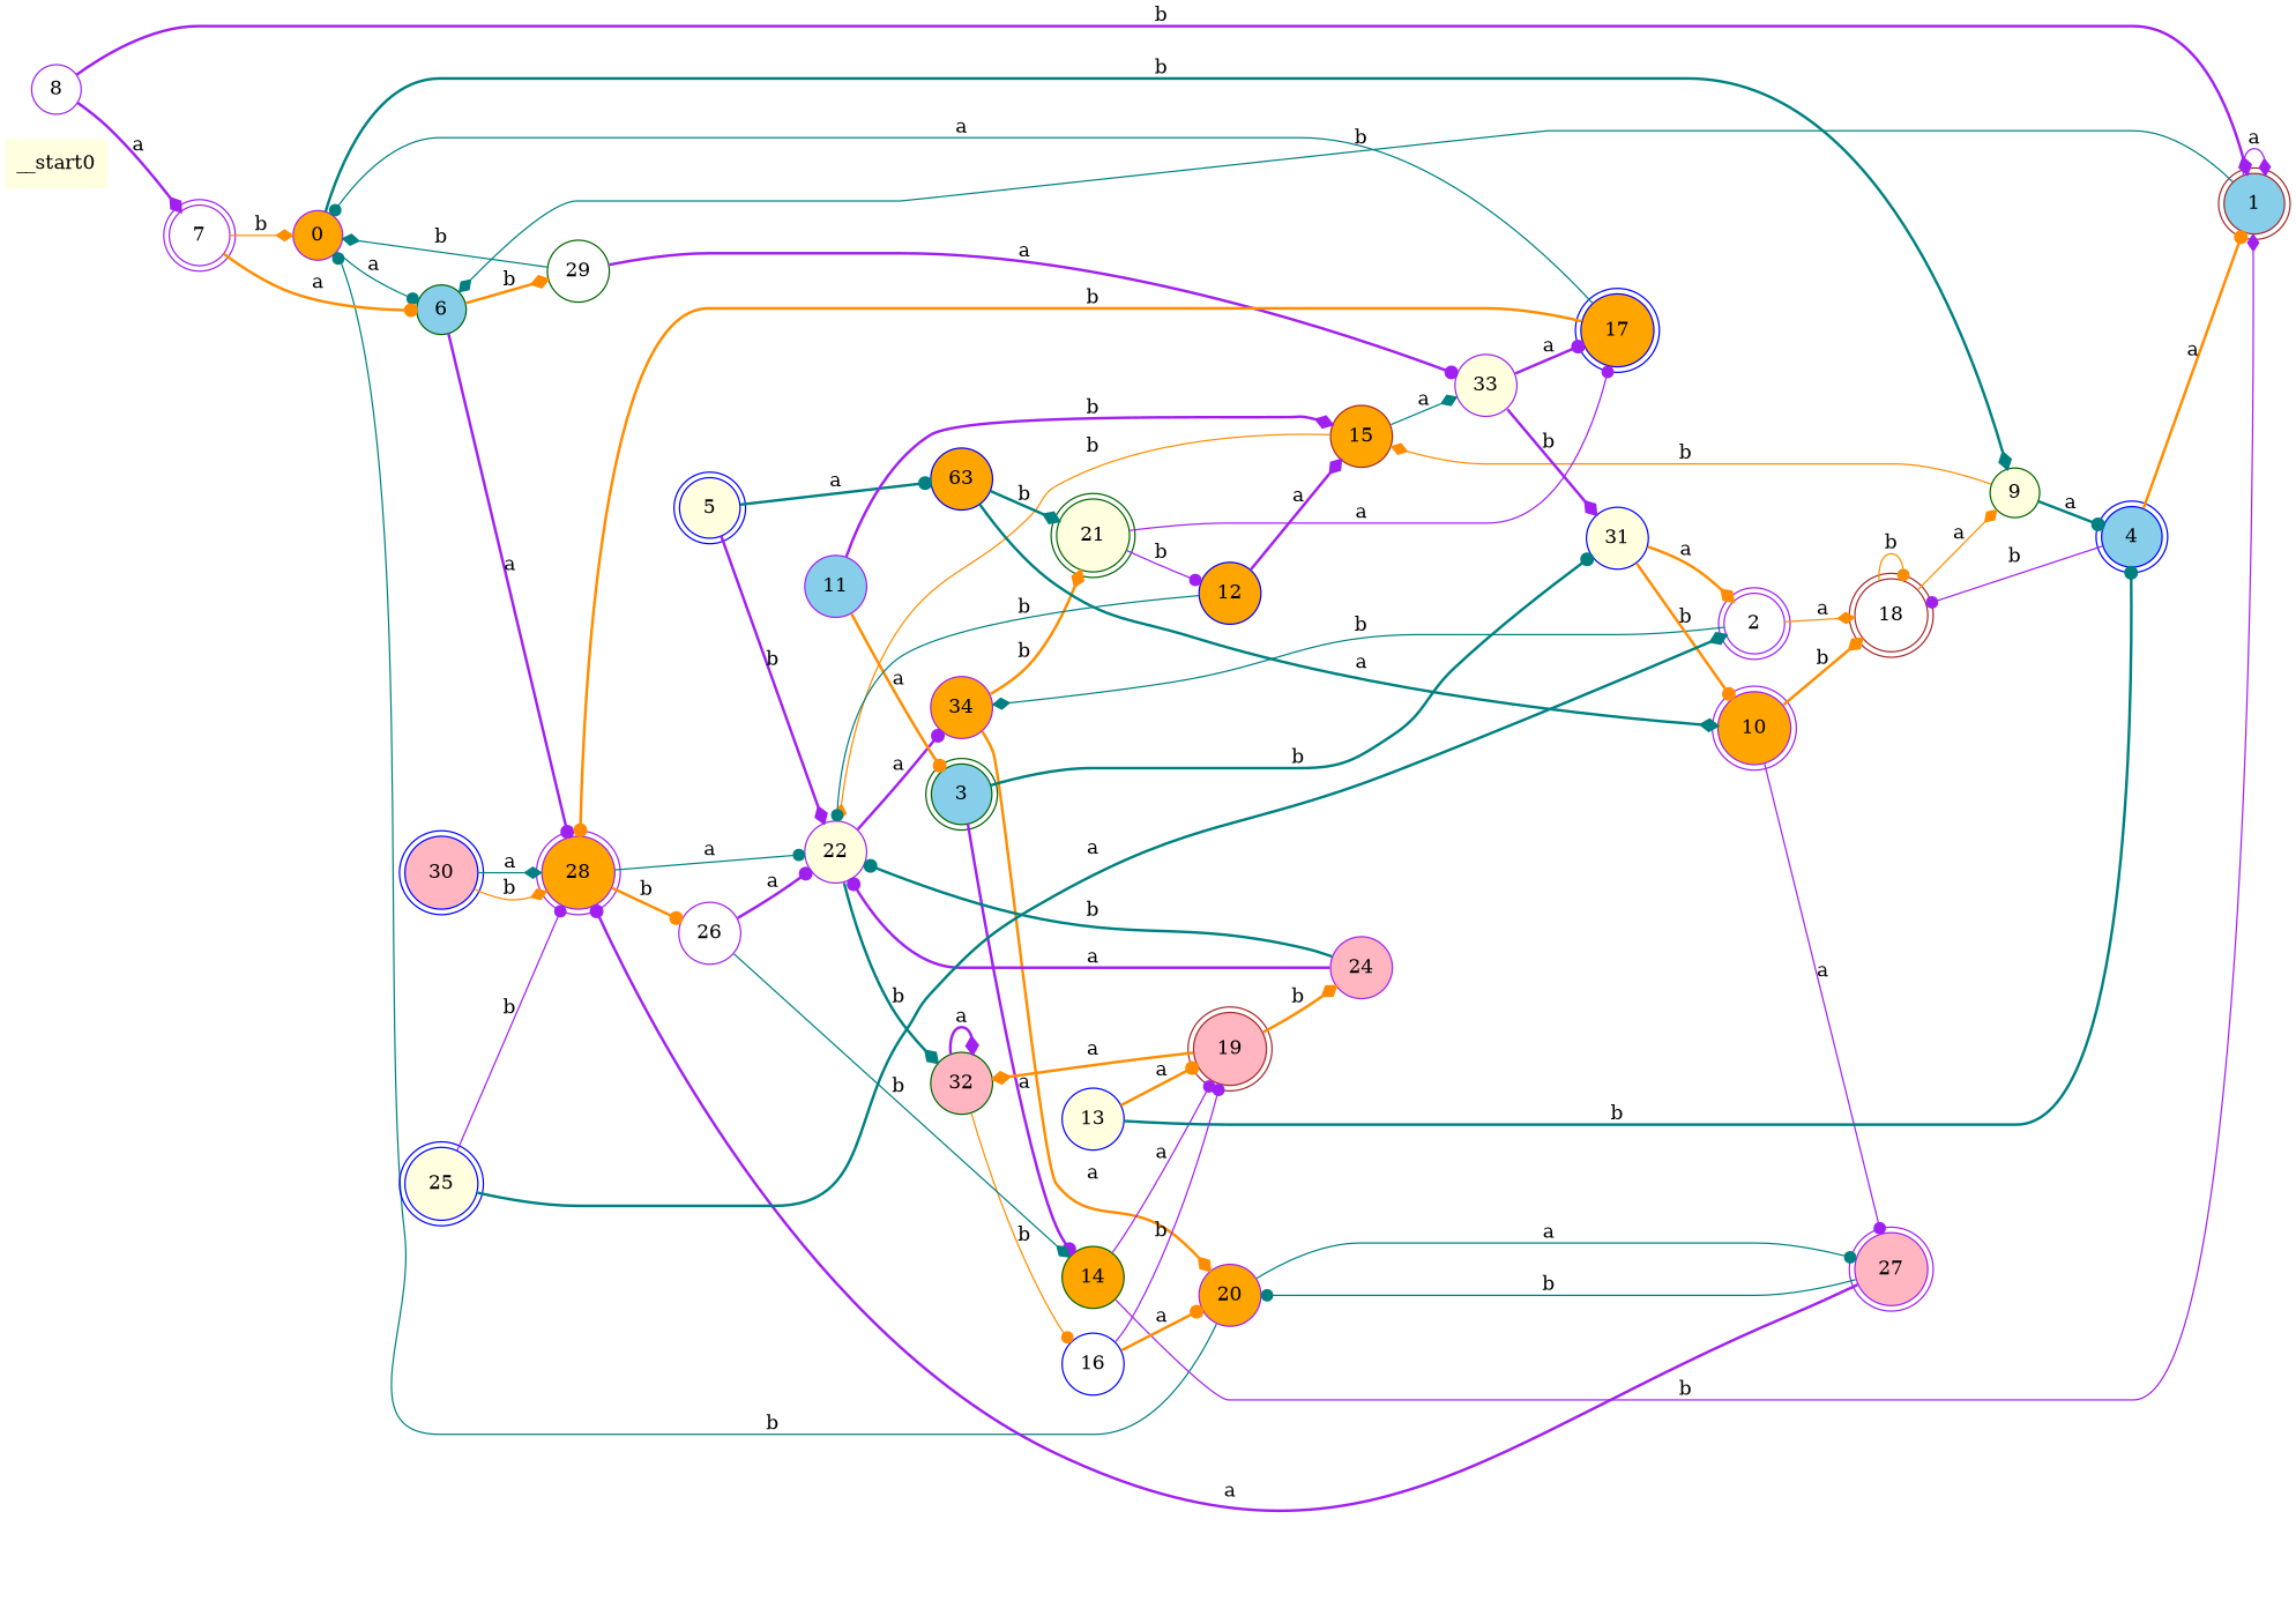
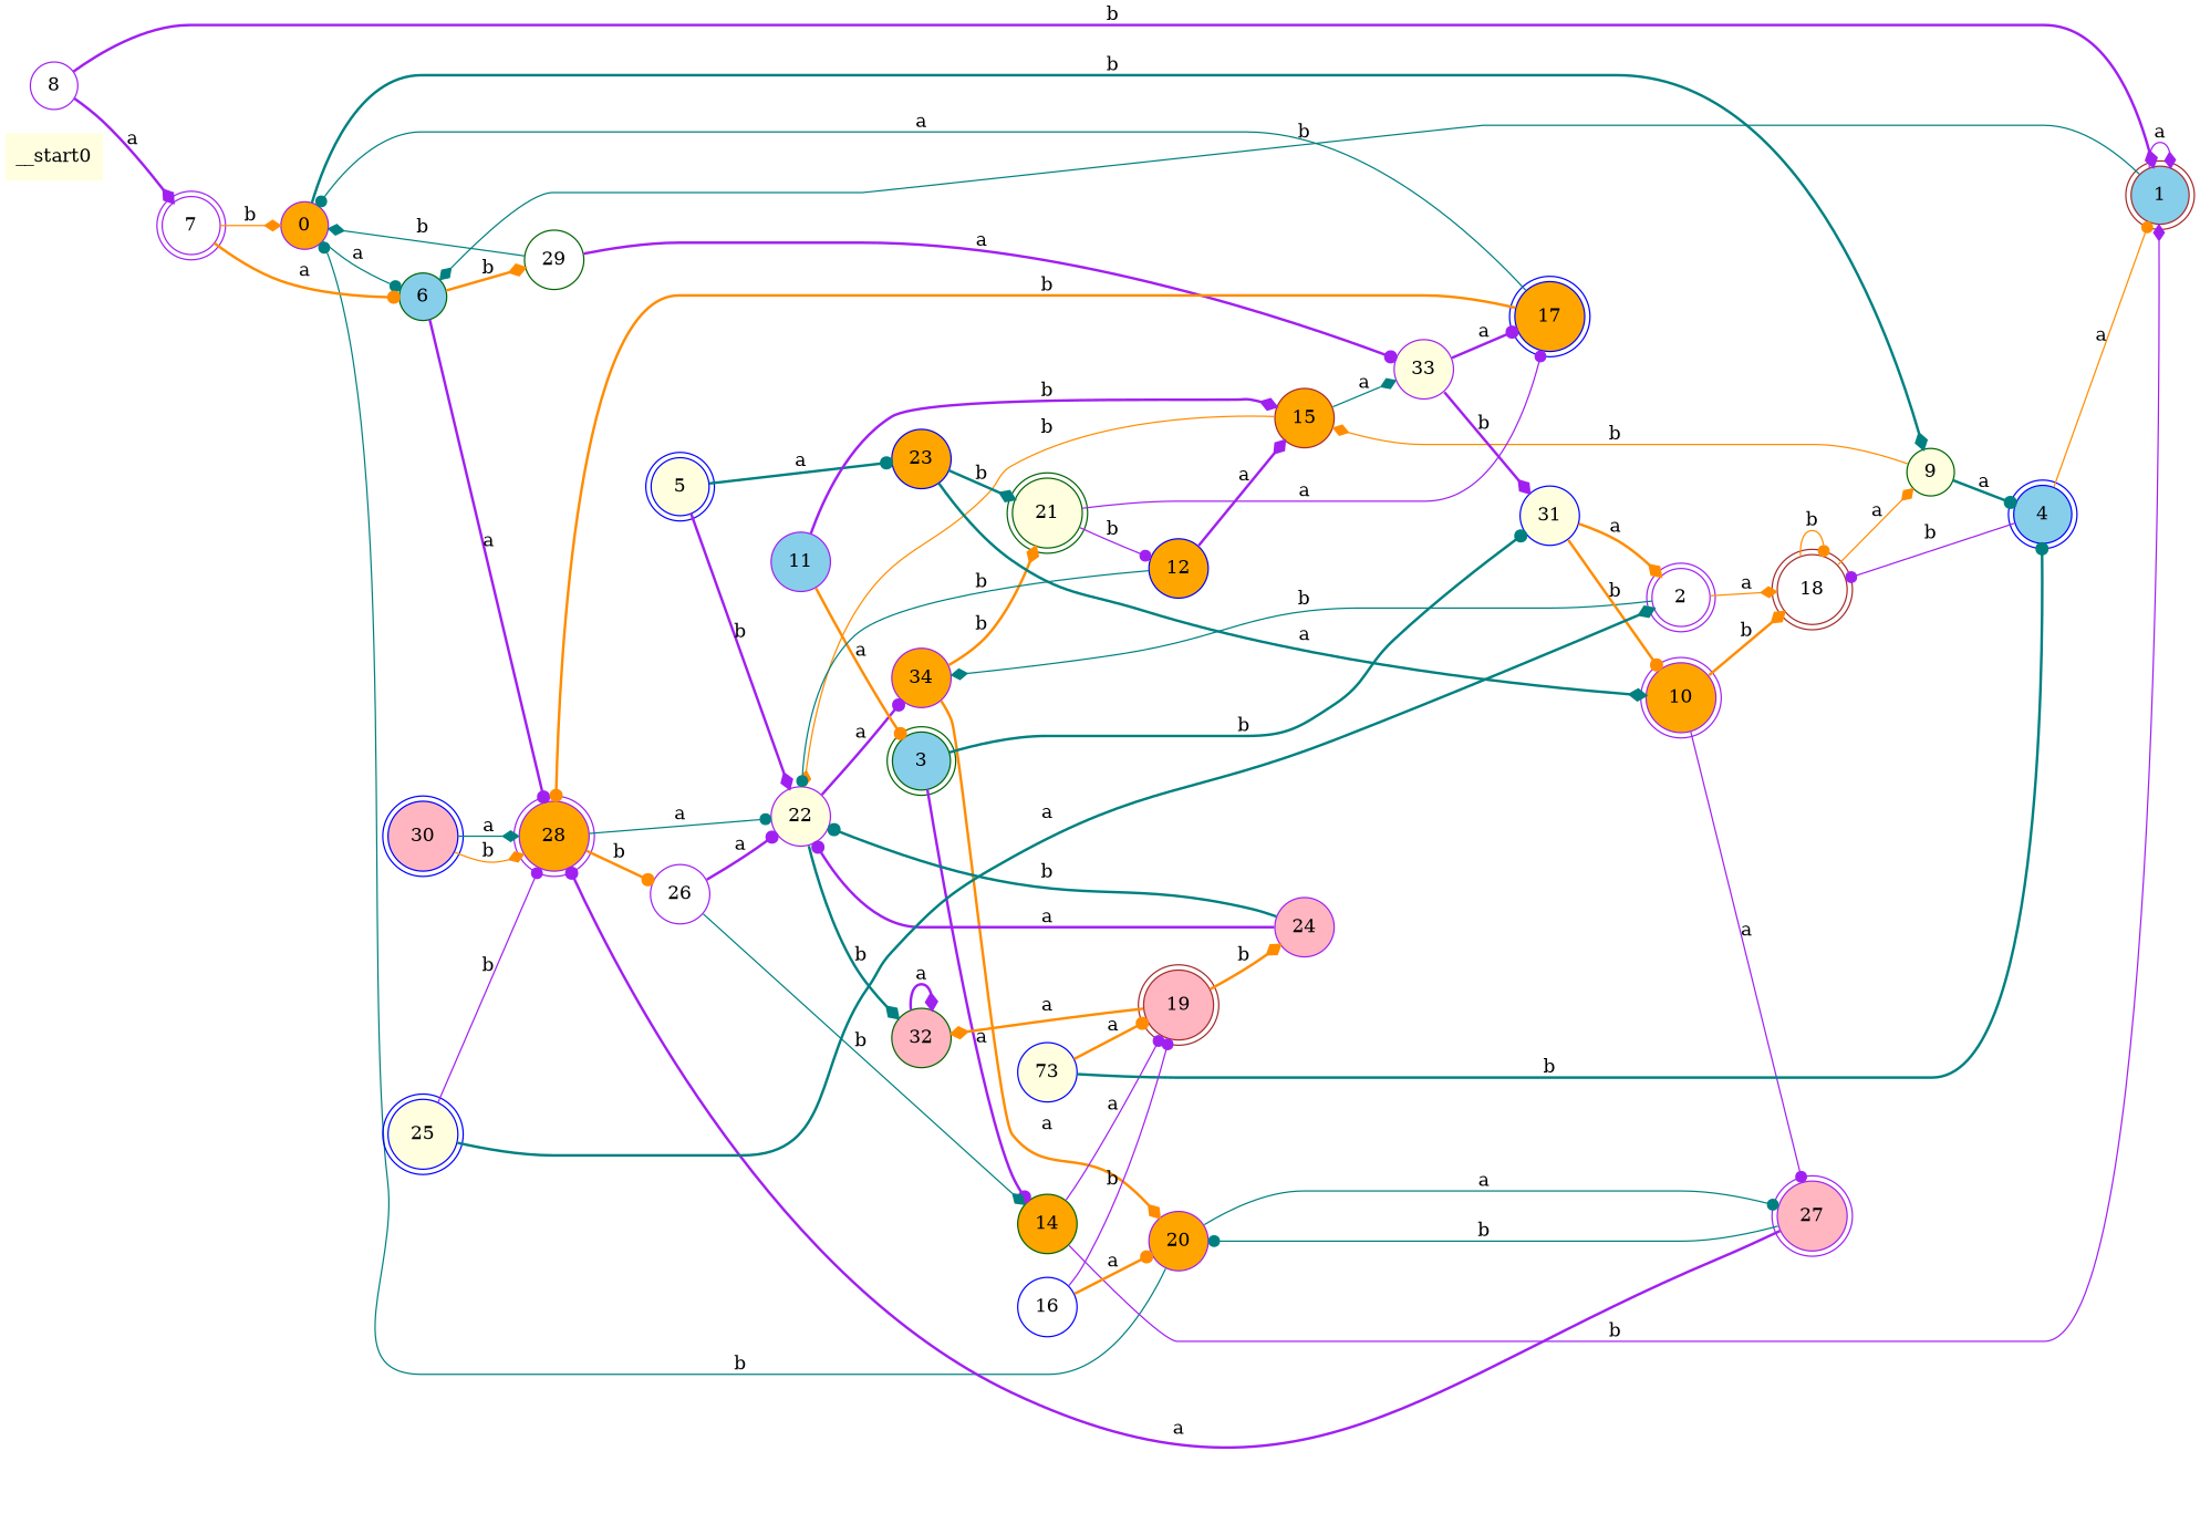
  digraph {
    rankdir=LR
    node [color=purple fillcolor=orange shape=circle style=filled]
    edge [arrowhead=dot color=purple style=bold]
    __start0 [fillcolor=lightyellow shape=none]
    n2 [label=0]
    n3 [color=darkgreen fillcolor=skyblue label=6]
    n4 [color=darkgreen fillcolor=lightyellow label=9]
    n5 [label=28 shape=doublecircle style="rounded,filled"]
    n6 [color=darkgreen fillcolor=white label=29]
    n7 [color=blue fillcolor=skyblue label=4 shape=doublecircle style="rounded,filled"]
    n8 [color=brown label=15]
    n9 [color=brown fillcolor=skyblue label=1 shape=doublecircle style="rounded,filled"]
    n10 [fillcolor=white label=2 shape=doublecircle style="rounded,filled"]
    n11 [color=brown fillcolor=white label=18 shape=doublecircle style="rounded,filled"]
    n12 [label=34]
    n13 [label=20]
    n14 [color=darkgreen fillcolor=lightyellow label=21 shape=doublecircle style="rounded,filled"]
    n15 [color=darkgreen fillcolor=skyblue label=3 shape=doublecircle style="rounded,filled"]
    n16 [color=darkgreen label=14]
    n17 [color=blue fillcolor=lightyellow label=31]
    n18 [color=brown fillcolor=lightpink label=19 shape=doublecircle style="rounded,filled"]
    n19 [label=10 shape=doublecircle style="rounded,filled"]
    n20 [color=blue fillcolor=lightyellow label=5 shape=doublecircle style="rounded,filled"]
    n21 [fillcolor=lightyellow label=22]
-   n22 [color=blue label=63]
+   n22 [color=blue label=23]
    n23 [color=darkgreen fillcolor=lightpink label=32]
    n24 [fillcolor=white label=26]
    n25 [fillcolor=lightyellow label=33]
    n26 [fillcolor=white label=7 shape=doublecircle style="rounded,filled"]
    n27 [fillcolor=white label=8]
    n28 [fillcolor=lightpink label=27 shape=doublecircle style="rounded,filled"]
    n29 [fillcolor=skyblue label=11]
    n30 [color=blue label=12]
-   n31 [color=blue fillcolor=lightyellow label=13]
+   n31 [color=blue fillcolor=lightyellow label=73]
    n32 [fillcolor=lightpink label=24]
    n33 [color=blue label=17 shape=doublecircle style="rounded,filled"]
    n34 [color=blue fillcolor=white label=16]
    n35 [color=blue fillcolor=lightyellow label=25 shape=doublecircle style="rounded,filled"]
    n36 [color=blue fillcolor=lightpink label=30 shape=doublecircle style="rounded,filled"]
    n2 -> n3 [color=teal label=a style=solid]
    n2 -> n4 [arrowhead=diamond color=teal label=b]
    n3 -> n5 [label=a]
    n3 -> n6 [arrowhead=diamond color=darkorange label=b]
    n4 -> n7 [color=teal label=a]
    n4 -> n8 [arrowhead=diamond color=darkorange label=b style=solid]
    n5 -> n21 [color=teal label=a style=solid]
    n5 -> n24 [color=darkorange label=b]
    n6 -> n2 [arrowhead=diamond color=teal label=b style=solid]
    n6 -> n25 [label=a]
-   n7 -> n9 [color=darkorange label=a]
+   n7 -> n9 [color=darkorange label=a style=solid]
    n7 -> n11 [label=b style=solid]
    n8 -> n21 [arrowhead=diamond color=darkorange label=b style=solid]
    n8 -> n25 [arrowhead=diamond color=teal label=a style=solid]
    n9 -> n3 [arrowhead=diamond color=teal label=b style=solid]
    n9 -> n9 [arrowhead=diamond label=a style=solid]
    n10 -> n11 [arrowhead=diamond color=darkorange label=a style=solid]
    n10 -> n12 [arrowhead=diamond color=teal label=b style=solid]
    n11 -> n4 [arrowhead=diamond color=darkorange label=a style=solid]
    n11 -> n11 [color=darkorange label=b style=solid]
    n12 -> n13 [arrowhead=diamond color=darkorange label=a]
    n12 -> n14 [arrowhead=diamond color=darkorange label=b]
    n13 -> n2 [color=teal label=b style=solid]
    n13 -> n28 [color=teal label=a style=solid]
    n14 -> n30 [label=b style=solid]
    n14 -> n33 [label=a style=solid]
    n15 -> n16 [label=a]
    n15 -> n17 [color=teal label=b]
    n16 -> n9 [arrowhead=diamond label=b style=solid]
    n16 -> n18 [label=a style=solid]
    n17 -> n10 [arrowhead=diamond color=darkorange label=a]
    n17 -> n19 [color=darkorange label=b]
    n18 -> n23 [arrowhead=diamond color=darkorange label=a]
    n18 -> n32 [arrowhead=diamond color=darkorange label=b]
    n19 -> n11 [arrowhead=diamond color=darkorange label=b]
    n19 -> n28 [label=a style=solid]
    n20 -> n21 [arrowhead=diamond label=b]
    n20 -> n22 [color=teal label=a]
    n21 -> n12 [label=a]
    n21 -> n23 [arrowhead=diamond color=teal label=b]
    n22 -> n14 [arrowhead=diamond color=teal label=b]
    n22 -> n19 [arrowhead=diamond color=teal label=a]
    n23 -> n23 [arrowhead=diamond label=a]
-   n23 -> n34 [color=darkorange label=b style=solid]
    n24 -> n16 [arrowhead=diamond color=teal label=b style=solid]
    n24 -> n21 [label=a]
    n25 -> n17 [arrowhead=diamond label=b]
    n25 -> n33 [label=a]
    n26 -> n2 [arrowhead=diamond color=darkorange label=b style=solid]
    n26 -> n3 [color=darkorange label=a]
    n27 -> n9 [arrowhead=diamond label=b]
    n27 -> n26 [arrowhead=diamond label=a]
    n28 -> n5 [label=a]
    n28 -> n13 [color=teal label=b style=solid]
    n29 -> n8 [arrowhead=diamond label=b]
    n29 -> n15 [color=darkorange label=a]
    n30 -> n8 [arrowhead=diamond label=a]
    n30 -> n21 [color=teal label=b style=solid]
    n31 -> n7 [color=teal label=b]
    n31 -> n18 [color=darkorange label=a]
    n32 -> n21 [label=a]
    n32 -> n21 [color=teal label=b]
    n33 -> n2 [color=teal label=a style=solid]
    n33 -> n5 [color=darkorange label=b]
    n34 -> n13 [color=darkorange label=a]
    n34 -> n18 [label=b style=solid]
    n35 -> n5 [label=b style=solid]
    n35 -> n10 [arrowhead=diamond color=teal label=a]
    n36 -> n5 [arrowhead=diamond color=teal label=a style=solid]
    n36 -> n5 [arrowhead=diamond color=darkorange label=b style=solid]
  }
